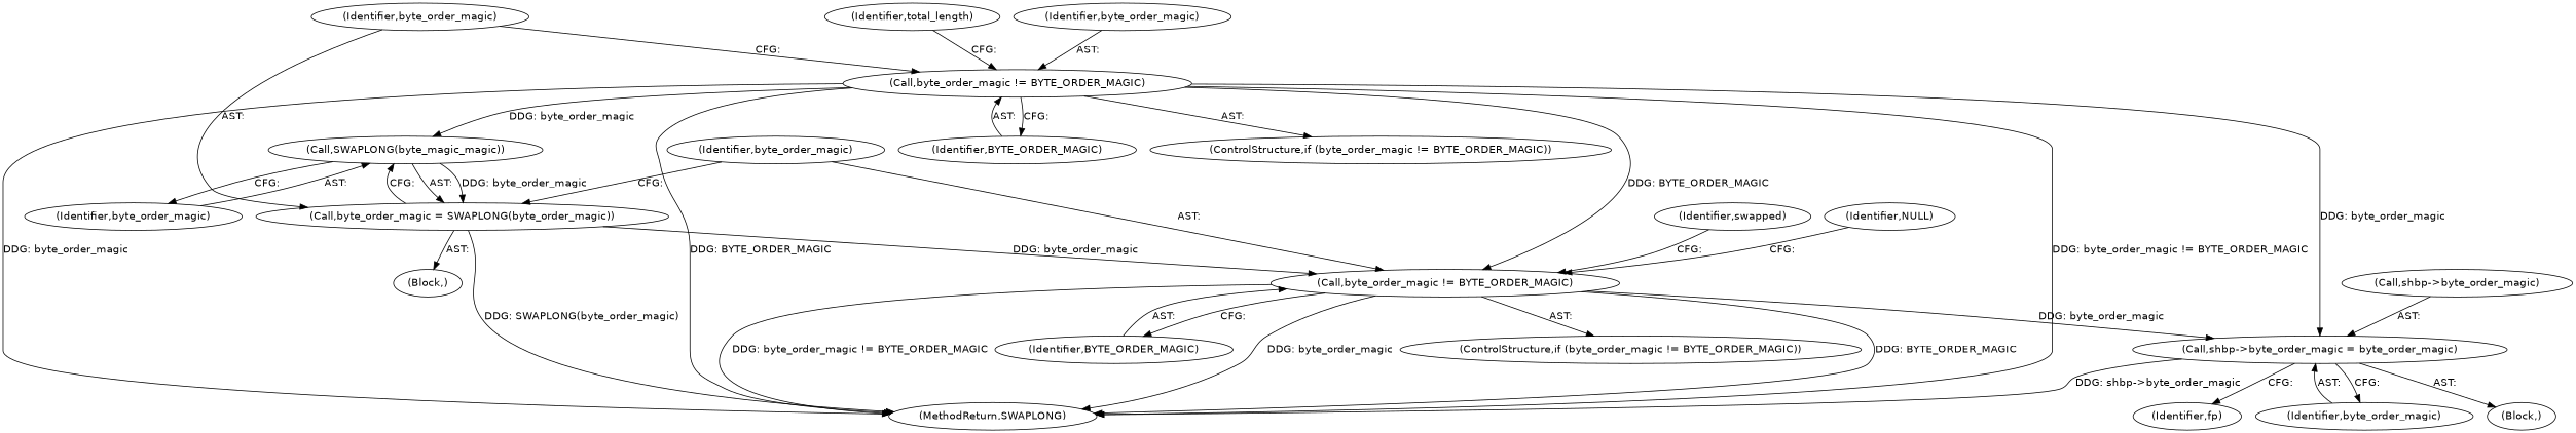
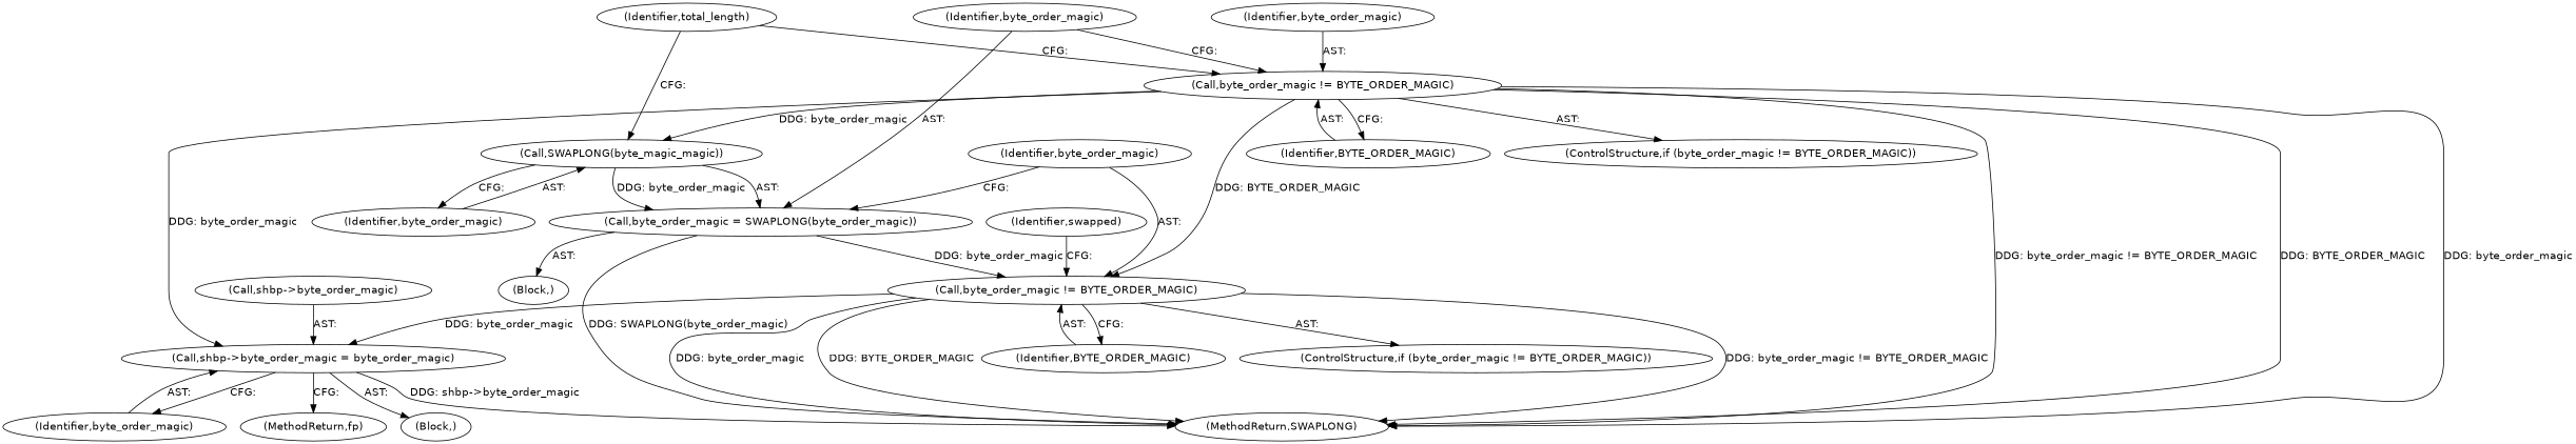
  digraph {
    fontname="DejaVu Sans"
    node [fontname="DejaVu Sans"]
    edge [fontname="DejaVu Sans"]
    n1 [label="(Call,shbp->byte_order_magic = byte_order_magic)"]
    n2 [label="(Block,)"]
    n3 [label="(MethodReturn,SWAPLONG)"]
    n4 [label="(Identifier,byte_order_magic)"]
-   n5 [label="(Identifier,fp)"]
+   n5 [label="(MethodReturn,fp)"]
    n6 [label="(Call,byte_order_magic != BYTE_ORDER_MAGIC)"]
    n7 [label="(Call,byte_order_magic != BYTE_ORDER_MAGIC)"]
    n8 [label="(Call,SWAPLONG(byte_magic_magic))"]
    n9 [label="(Identifier,BYTE_ORDER_MAGIC)"]
    n10 [label="(ControlStructure,if (byte_order_magic != BYTE_ORDER_MAGIC))"]
    n11 [label="(Identifier,BYTE_ORDER_MAGIC)"]
    n12 [label="(ControlStructure,if (byte_order_magic != BYTE_ORDER_MAGIC))"]
    n13 [label="(Call,byte_order_magic = SWAPLONG(byte_order_magic))"]
    n14 [label="(Identifier,byte_order_magic)"]
    n15 [label="(Block,)"]
    n16 [label="(Identifier,byte_order_magic)"]
    n17 [label="(Call,shbp->byte_order_magic)"]
    n18 [label="(Identifier,total_length)"]
    n19 [label="(Identifier,byte_order_magic)"]
    n20 [label="(Identifier,byte_order_magic)"]
    n21 [label="(Identifier,swapped)"]
-   n22 [label="(Identifier,NULL)"]
    n1 -> n2 [label="AST: "]
    n1 -> n3 [label="DDG: shbp->byte_order_magic"]
    n1 -> n4 [label="CFG: "]
    n1 -> n5 [label="CFG: "]
    n4 -> n1 [label="AST: "]
    n6 -> n1 [label="DDG: byte_order_magic"]
    n6 -> n3 [label="DDG: byte_order_magic"]
    n6 -> n3 [label="DDG: byte_order_magic != BYTE_ORDER_MAGIC"]
    n6 -> n3 [label="DDG: BYTE_ORDER_MAGIC"]
    n6 -> n7 [label="DDG: BYTE_ORDER_MAGIC"]
    n6 -> n8 [label="DDG: byte_order_magic"]
    n6 -> n9 [label="CFG: "]
    n6 -> n10 [label="AST: "]
    n7 -> n1 [label="DDG: byte_order_magic"]
    n7 -> n3 [label="DDG: byte_order_magic != BYTE_ORDER_MAGIC"]
    n7 -> n3 [label="DDG: byte_order_magic"]
    n7 -> n3 [label="DDG: BYTE_ORDER_MAGIC"]
    n7 -> n11 [label="CFG: "]
    n7 -> n12 [label="AST: "]
    n8 -> n13 [label="AST: "]
    n8 -> n13 [label="DDG: byte_order_magic"]
    n8 -> n14 [label="CFG: "]
    n9 -> n6 [label="AST: "]
    n11 -> n7 [label="AST: "]
    n13 -> n3 [label="DDG: SWAPLONG(byte_order_magic)"]
    n13 -> n7 [label="DDG: byte_order_magic"]
-   n13 -> n8 [label="CFG: "]
+   n18 -> n8 [label="CFG: "]
    n13 -> n15 [label="AST: "]
    n14 -> n8 [label="AST: "]
    n16 -> n7 [label="AST: "]
    n16 -> n13 [label="CFG: "]
    n17 -> n1 [label="AST: "]
    n18 -> n6 [label="CFG: "]
    n19 -> n6 [label="CFG: "]
    n19 -> n13 [label="AST: "]
    n20 -> n6 [label="AST: "]
    n21 -> n7 [label="CFG: "]
-   n22 -> n7 [label="CFG: "]
  }
